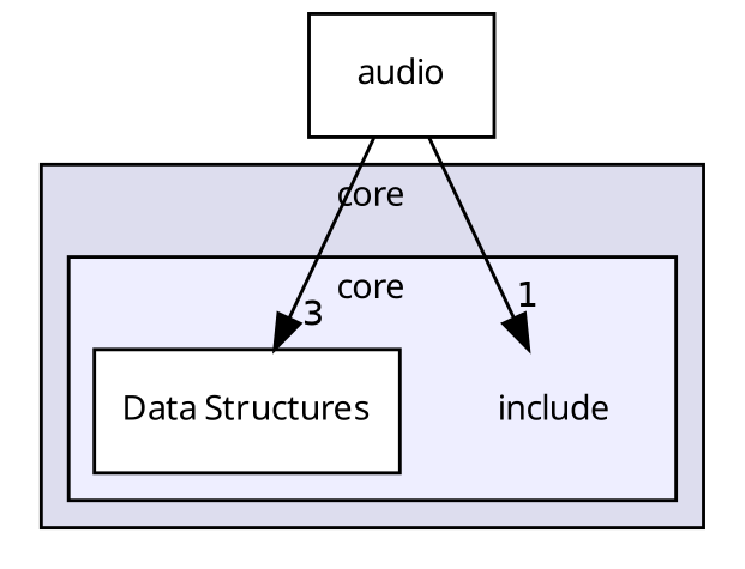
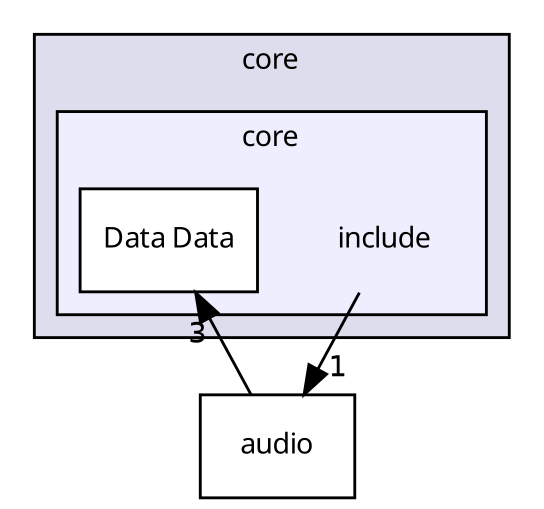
  digraph {
    compound=true
    fontname="Noto Sans"
    node [fontname="Noto Sans" fontsize=10 shape=box]
    edge [fontname="Noto Sans" labeldistance=1.5 labelfontname=Helvetica labelfontsize=10]
    n1 [label=include shape=plaintext]
-   n2 [color=black fillcolor=white label="Data Structures" style=filled]
+   n2 [color=black fillcolor=white label="Data Data" style=filled]
    n3 [label=audio]
    subgraph cluster_1 {
      bgcolor="#ddddee"
      fontsize=10
      label=core
      pencolor=black
      subgraph cluster_2 {
        bgcolor="#eeeeff"
        fontsize=10
        label=core
        pencolor=black
        n1
        n2
      }
    }
-   n3 -> n1 [headlabel=1]
+   n1 -> n3 [headlabel=1]
    n3 -> n2 [headlabel=3]
  }
